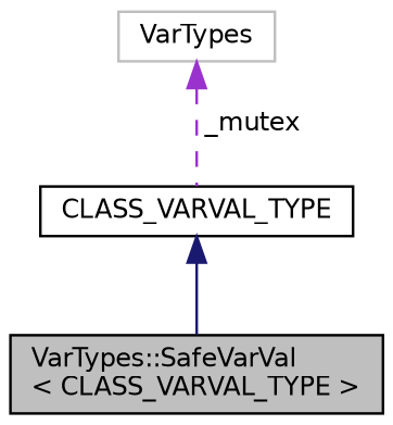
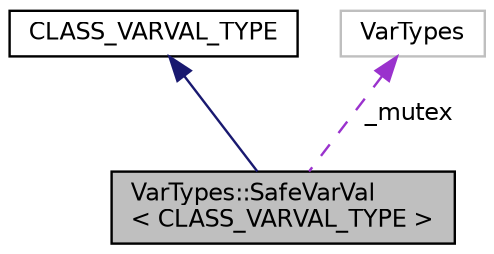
  digraph {
    node [color=black fillcolor=white fontname=Helvetica fontsize=10 shape=record style=filled]
    edge [dir=back fontname=Helvetica fontsize=10 labelfontname=Helvetica labelfontsize=10]
    n1 [fillcolor=grey75 fontcolor=black height=0.2 label="VarTypes::SafeVarVal\l\< CLASS_VARVAL_TYPE \>" width=0.4]
    n2 [height=0.2 label=CLASS_VARVAL_TYPE width=0.4]
    n3 [color=grey75 height=0.2 label=VarTypes width=0.4]
    n2 -> n1 [color=midnightblue style=solid]
-   n3 -> n2 [color=darkorchid3 label=" _mutex" style=dashed]
+   n3 -> n1 [color=darkorchid3 label=" _mutex" style=dashed]
  }
